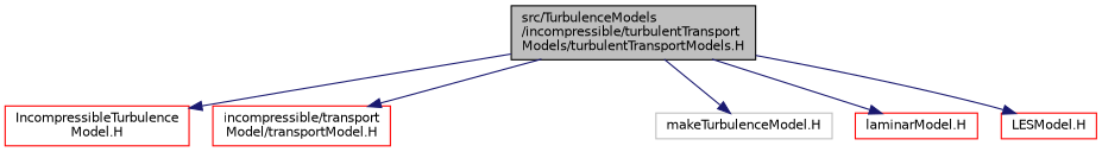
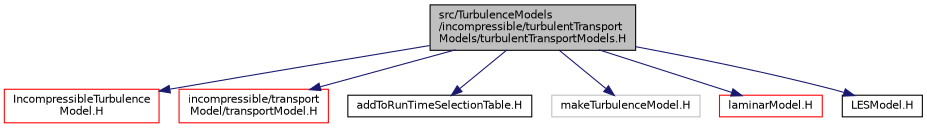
  digraph {
    node [color=red fontname=Helvetica fontsize=10 shape=record]
    edge [color=midnightblue fontname=Helvetica fontsize=10 labelfontname=Helvetica labelfontsize=10 style=solid]
    n1 [color=black fillcolor=grey75 fontcolor=black height=0.2 label="src/TurbulenceModels\l/incompressible/turbulentTransport\lModels/turbulentTransportModels.H" style=filled width=0.4]
    n2 [height=0.2 label="IncompressibleTurbulence\lModel.H" width=0.4]
    n3 [height=0.2 label="incompressible/transport\lModel/transportModel.H" width=0.4]
+   n4 [color=black height=0.2 label="addToRunTimeSelectionTable.H" width=0.4]
    n5 [color=grey75 height=0.2 label="makeTurbulenceModel.H" width=0.4]
    n6 [height=0.2 label="laminarModel.H" width=0.4]
-   n7 [height=0.2 label="LESModel.H" width=0.4]
+   n7 [color=black height=0.2 label="LESModel.H" width=0.4]
    n1 -> n2
    n1 -> n3
+   n1 -> n4
    n1 -> n5
    n1 -> n6
    n1 -> n7
  }
